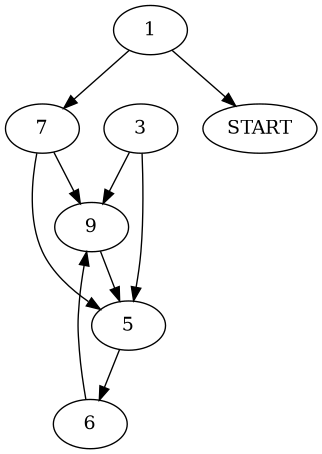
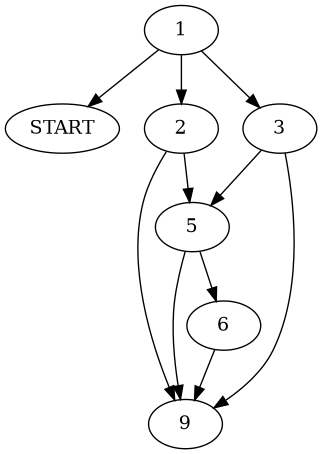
  digraph {
    n1 [label=START]
    1
-   2 [label=7]
+   2
    3
    n5 [label=9]
    5
    6
    1 -> n1
    1 -> 2
+   1 -> 3
    2 -> n5
    2 -> 5
    3 -> n5
    3 -> 5
-   n5 -> 5
+   5 -> n5
    5 -> 6
    6 -> n5
  }
